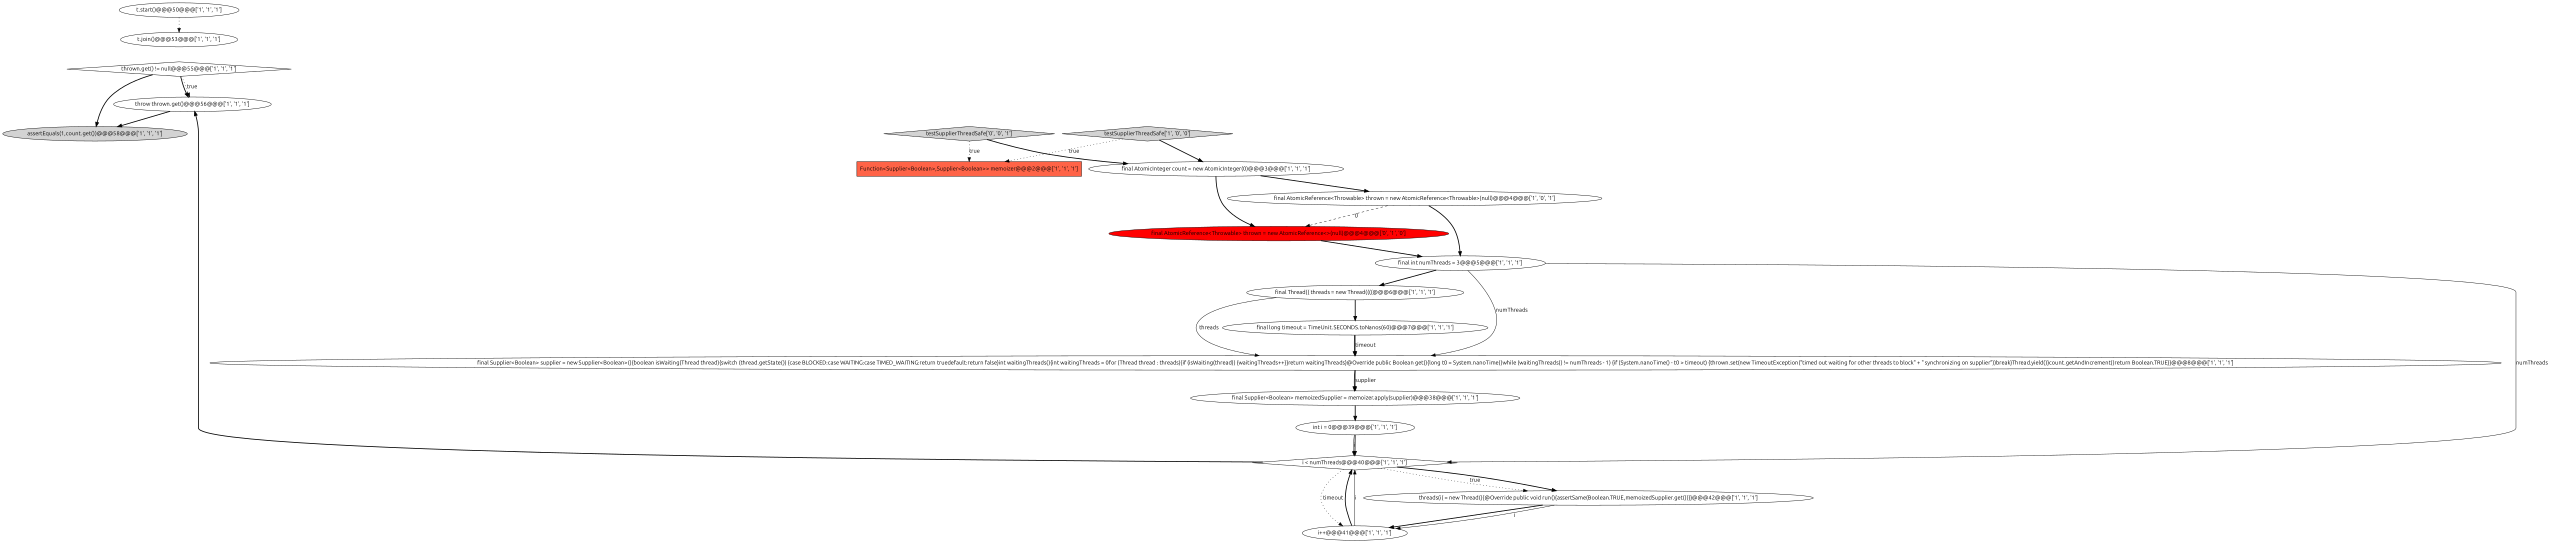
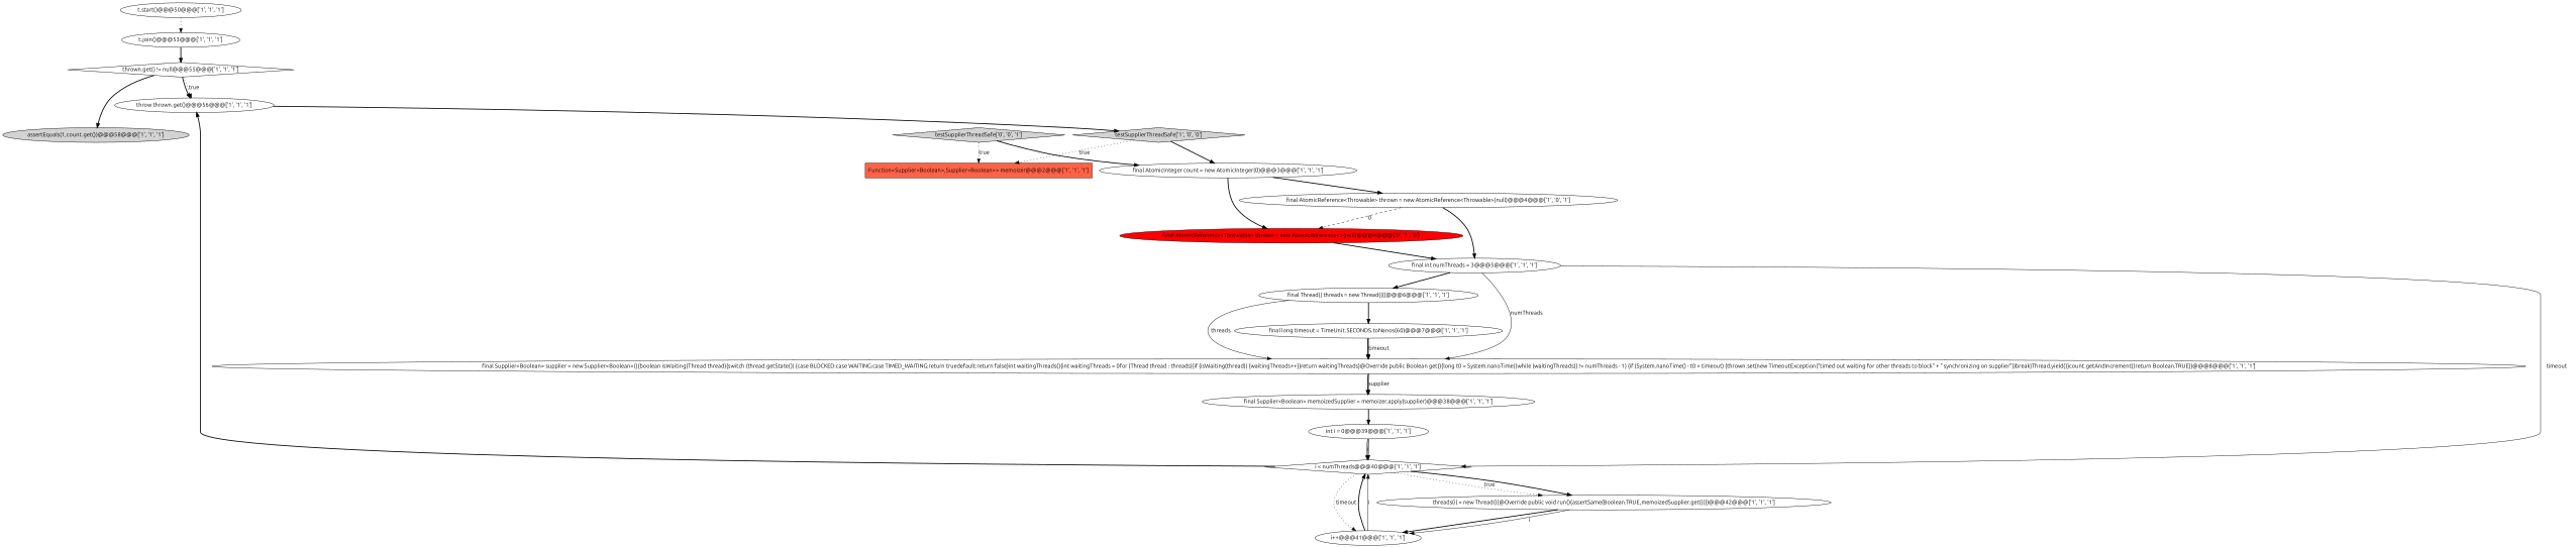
  digraph {
    fontname=Ubuntu
    node [fillcolor=white fontname=Ubuntu shape=ellipse style=filled]
    edge [fontname=Ubuntu style=bold]
    n1 [fillcolor=lightgray label="assertEquals(1,count.get())@@@58@@@['1', '1', '1']"]
    n2 [label="i++@@@41@@@['1', '1', '1']"]
    n3 [label="i < numThreads@@@40@@@['1', '1', '1']" shape=diamond]
    n4 [label="threads(i( = new Thread(){@Override public void run(){assertSame(Boolean.TRUE,memoizedSupplier.get())}}@@@42@@@['1', '1', '1']"]
    n5 [label="throw thrown.get()@@@56@@@['1', '1', '1']"]
    n6 [fillcolor=tomato label="Function<Supplier<Boolean>,Supplier<Boolean>> memoizer@@@2@@@['1', '1', '1']" shape=box]
    n7 [fillcolor=red label="final AtomicReference<Throwable> thrown = new AtomicReference<>(null)@@@4@@@['0', '1', '0']"]
    n8 [label="final int numThreads = 3@@@5@@@['1', '1', '1']"]
    n9 [label="final Thread(( threads = new Thread((((@@@6@@@['1', '1', '1']"]
    n10 [label="final Supplier<Boolean> supplier = new Supplier<Boolean>(){boolean isWaiting(Thread thread){switch (thread.getState()) {case BLOCKED:case WAITING:case TIMED_WAITING:return truedefault:return false}int waitingThreads(){int waitingThreads = 0for (Thread thread : threads){if (isWaiting(thread)) {waitingThreads++}}return waitingThreads}@Override public Boolean get(){long t0 = System.nanoTime()while (waitingThreads() != numThreads - 1) {if (System.nanoTime() - t0 > timeout) {thrown.set(new TimeoutException(\"timed out waiting for other threads to block\" + \" synchronizing on supplier\"))break}Thread.yield()}count.getAndIncrement()return Boolean.TRUE}}@@@8@@@['1', '1', '1']"]
    n11 [label="final long timeout = TimeUnit.SECONDS.toNanos(60)@@@7@@@['1', '1', '1']"]
    n12 [label="final Supplier<Boolean> memoizedSupplier = memoizer.apply(supplier)@@@38@@@['1', '1', '1']"]
    n13 [label="t.start()@@@50@@@['1', '1', '1']"]
    n14 [label="t.join()@@@53@@@['1', '1', '1']"]
    n15 [fillcolor=lightgray label="testSupplierThreadSafe['0', '0', '1']" shape=diamond]
    n16 [label="final AtomicInteger count = new AtomicInteger(0)@@@3@@@['1', '1', '1']"]
    n17 [label="final AtomicReference<Throwable> thrown = new AtomicReference<Throwable>(null)@@@4@@@['1', '0', '1']"]
    n18 [label="int i = 0@@@39@@@['1', '1', '1']"]
    n19 [label="thrown.get() != null@@@55@@@['1', '1', '1']" shape=diamond]
    n20 [fillcolor=lightgray label="testSupplierThreadSafe['1', '0', '0']" shape=diamond]
    n2 -> n3
    n2 -> n3 [label=i style=solid]
    n3 -> n2 [label=timeout style=dotted]
    n3 -> n4
    n3 -> n4 [label=true style=dotted]
    n3 -> n5
    n4 -> n2
    n4 -> n2 [label=i style=solid]
-   n5 -> n1
+   n5 -> n20
    n7 -> n8
-   n8 -> n3 [label=numThreads style=solid]
+   n8 -> n3 [label=timeout style=solid]
    n8 -> n9
    n8 -> n10 [label=numThreads style=solid]
    n9 -> n10 [label=threads style=solid]
    n9 -> n11
    n10 -> n12 [label=supplier style=solid]
    n10 -> n12
    n11 -> n10
    n11 -> n10 [label=timeout style=solid]
    n12 -> n18
    n13 -> n14 [style=dotted]
+   n14 -> n19
    n15 -> n6 [label=true style=dotted]
    n15 -> n16
    n16 -> n7
    n16 -> n17
    n17 -> n7 [label=0 style=dashed]
    n17 -> n8
    n18 -> n3
    n18 -> n3 [label=i style=solid]
    n19 -> n1
    n19 -> n5 [label=true style=dotted]
    n19 -> n5
    n20 -> n6 [label=true style=dotted]
    n20 -> n16
  }
